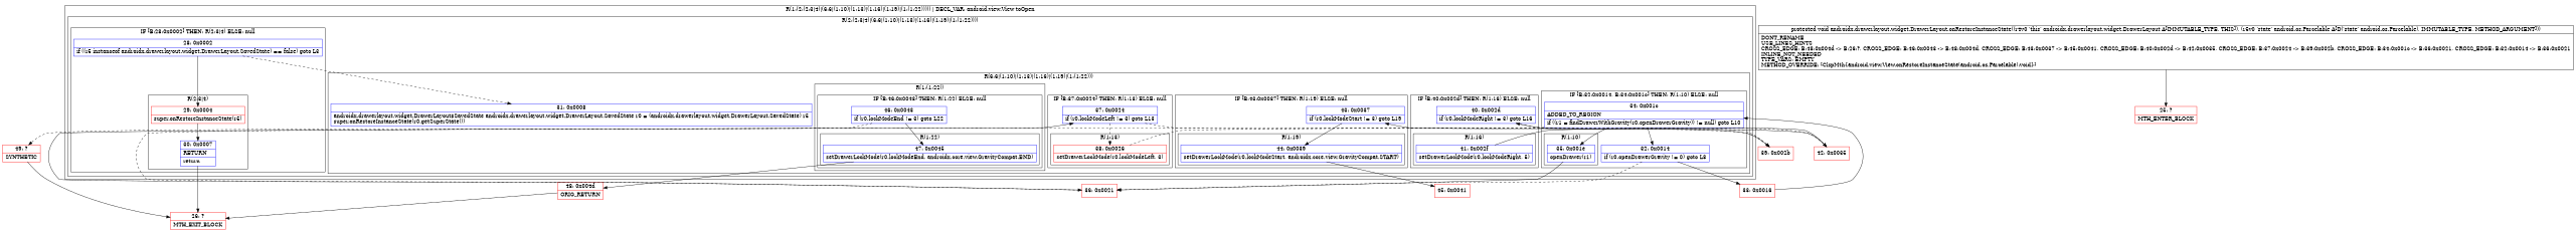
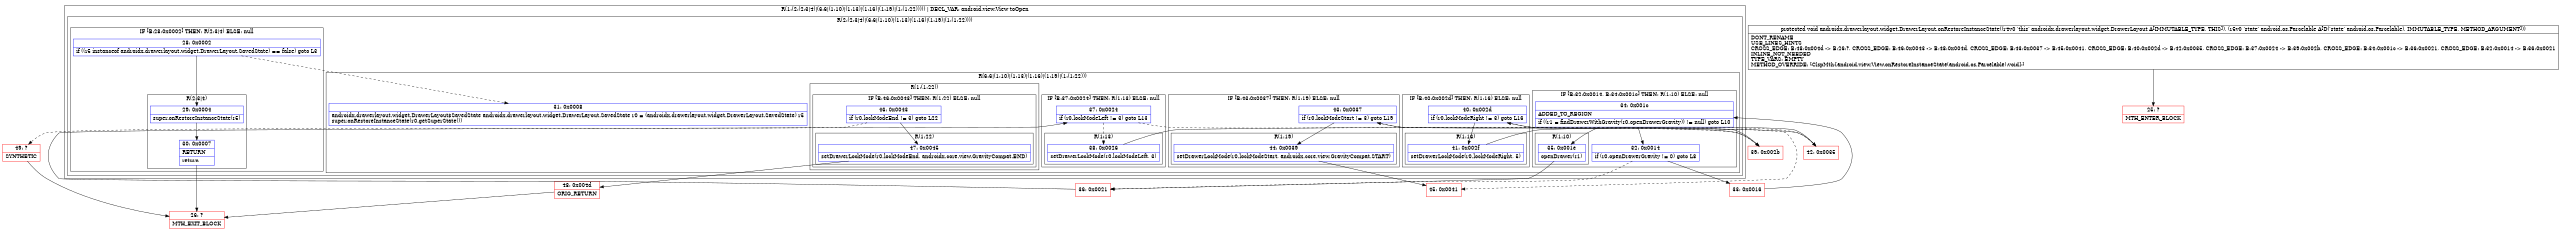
  digraph {
    node [color=blue shape=record]
-   n1 [color=red label="{29\:\ 0x0004|super.onRestoreInstanceState(r5)\l}"]
+   n1 [label="{29\:\ 0x0004|super.onRestoreInstanceState(r5)\l}"]
    n2 [label="{30\:\ 0x0007|RETURN\l|return\l}"]
    n3 [label="{28\:\ 0x0002|if ((r5 instanceof androidx.drawerlayout.widget.DrawerLayout.SavedState) == false) goto L3\l}"]
    n4 [label="{35\:\ 0x001e|openDrawer(r1)\l}"]
    n5 [label="{32\:\ 0x0014|if (r0.openDrawerGravity != 0) goto L8\l}"]
    n6 [label="{34\:\ 0x001c|ADDED_TO_REGION\l|if ((r1 = findDrawerWithGravity(r0.openDrawerGravity)) != null) goto L10\l}"]
-   n7 [color=red label="{38\:\ 0x0026|setDrawerLockMode(r0.lockModeLeft, 3)\l}"]
+   n7 [label="{38\:\ 0x0026|setDrawerLockMode(r0.lockModeLeft, 3)\l}"]
    n8 [label="{37\:\ 0x0024|if (r0.lockModeLeft != 3) goto L13\l}"]
    n9 [label="{41\:\ 0x002f|setDrawerLockMode(r0.lockModeRight, 5)\l}"]
    n10 [label="{40\:\ 0x002d|if (r0.lockModeRight != 3) goto L16\l}"]
    n11 [label="{44\:\ 0x0039|setDrawerLockMode(r0.lockModeStart, androidx.core.view.GravityCompat.START)\l}"]
    n12 [label="{43\:\ 0x0037|if (r0.lockModeStart != 3) goto L19\l}"]
    n13 [label="{47\:\ 0x0045|setDrawerLockMode(r0.lockModeEnd, androidx.core.view.GravityCompat.END)\l}"]
    n14 [label="{46\:\ 0x0043|if (r0.lockModeEnd != 3) goto L22\l}"]
    n15 [label="{31\:\ 0x0008|androidx.drawerlayout.widget.DrawerLayout$SavedState androidx.drawerlayout.widget.DrawerLayout.SavedState r0 = (androidx.drawerlayout.widget.DrawerLayout.SavedState) r5\lsuper.onRestoreInstanceState(r0.getSuperState())\l}"]
    n16 [color=red label="{26\:\ ?|MTH_EXIT_BLOCK\l}"]
    n17 [color=red label="{36\:\ 0x0021}"]
    n18 [color=red label="{33\:\ 0x0016}"]
    n19 [color=red label="{39\:\ 0x002b}"]
    n20 [color=red label="{42\:\ 0x0035}"]
    n21 [color=red label="{45\:\ 0x0041}"]
    n22 [color=red label="{48\:\ 0x004d|ORIG_RETURN\l}"]
    n23 [color=red label="{49\:\ ?|SYNTHETIC\l}"]
    n24 [color=red label="{25\:\ ?|MTH_ENTER_BLOCK\l}"]
    n25 [label="{protected void androidx.drawerlayout.widget.DrawerLayout.onRestoreInstanceState((r4v0 'this' androidx.drawerlayout.widget.DrawerLayout A[IMMUTABLE_TYPE, THIS]), (r5v0 'state' android.os.Parcelable A[D('state' android.os.Parcelable), IMMUTABLE_TYPE, METHOD_ARGUMENT]))  | DONT_RENAME\lUSE_LINES_HINTS\lCROSS_EDGE: B:48:0x004d \-\> B:26:?, CROSS_EDGE: B:46:0x0043 \-\> B:48:0x004d, CROSS_EDGE: B:43:0x0037 \-\> B:45:0x0041, CROSS_EDGE: B:40:0x002d \-\> B:42:0x0035, CROSS_EDGE: B:37:0x0024 \-\> B:39:0x002b, CROSS_EDGE: B:34:0x001c \-\> B:36:0x0021, CROSS_EDGE: B:32:0x0014 \-\> B:36:0x0021\lINLINE_NOT_NEEDED\lTYPE_VARS: EMPTY\lMETHOD_OVERRIDE: [ClspMth\{android.view.View.onRestoreInstanceState(android.os.Parcelable):void\}]\l}" color=""]
    subgraph cluster_1 {
      label="R(1:(2:(2:3|4)|(6:6|(1:10)|(1:13)|(1:16)|(1:19)|(1:(1:22))))) | DECL_VAR: android.view.View toOpen\l"
      subgraph cluster_2 {
        label="R(2:(2:3|4)|(6:6|(1:10)|(1:13)|(1:16)|(1:19)|(1:(1:22))))"
        subgraph cluster_3 {
          label="IF [B:28:0x0002] THEN: R(2:3|4) ELSE: null"
          n3
          subgraph cluster_4 {
            label="R(2:3|4)"
            n1
            n2
          }
        }
        subgraph cluster_5 {
          label="R(6:6|(1:10)|(1:13)|(1:16)|(1:19)|(1:(1:22)))"
          n15
          subgraph cluster_6 {
            label="IF [B:32:0x0014, B:34:0x001c] THEN: R(1:10) ELSE: null"
            n5
            n6
            subgraph cluster_7 {
              label="R(1:10)"
              n4
            }
          }
          subgraph cluster_8 {
            label="IF [B:37:0x0024] THEN: R(1:13) ELSE: null"
            n8
            subgraph cluster_9 {
              label="R(1:13)"
              n7
            }
          }
          subgraph cluster_10 {
            label="IF [B:40:0x002d] THEN: R(1:16) ELSE: null"
            n10
            subgraph cluster_11 {
              label="R(1:16)"
              n9
            }
          }
          subgraph cluster_12 {
            label="IF [B:43:0x0037] THEN: R(1:19) ELSE: null"
            n12
            subgraph cluster_13 {
              label="R(1:19)"
              n11
            }
          }
          subgraph cluster_14 {
            label="R(1:(1:22))"
            subgraph cluster_15 {
              label="IF [B:46:0x0043] THEN: R(1:22) ELSE: null"
              n14
              subgraph cluster_16 {
                label="R(1:22)"
                n13
              }
            }
          }
        }
      }
    }
    n1 -> n2
    n2 -> n16
    n3 -> n1
    n3 -> n15 [style=dashed]
    n4 -> n17
    n5 -> n17 [style=dashed]
    n5 -> n18
    n6 -> n4
    n6 -> n5
-   n6 -> n17 [style=dashed]
-   n7 -> n19 [style=dashed]
+   n7 -> n19
    n8 -> n7 [style=dashed]
    n8 -> n19 [style=dashed]
    n9 -> n20
+   n10 -> n9
    n10 -> n20 [style=dashed]
    n11 -> n21
    n12 -> n11
+   n12 -> n21 [style=dashed]
    n13 -> n22
    n14 -> n13
    n14 -> n23 [style=dashed]
    n17 -> n8
    n18 -> n6
    n19 -> n10
    n20 -> n12
    n22 -> n16
    n23 -> n16
    n25 -> n24
  }
